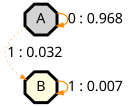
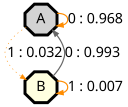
  digraph {
    fontname="CMU Serif Roman"
    node [fontname="CMU Serif Roman" fontsize=24 penwidth=5 shape=octagon style=filled]
    edge [fontname="CMU Serif Roman" fontsize=24 color=darkorange style=bold]
    A [fillcolor=lightgrey]
    B [fillcolor=lightyellow]
    A -> A [label="0 : 0.968\l"]
    A -> B [label="1 : 0.032\l" style=dotted]
+   B -> A [label="0 : 0.993\l" color=gray40]
    B -> B [label="1 : 0.007\l"]
  }
